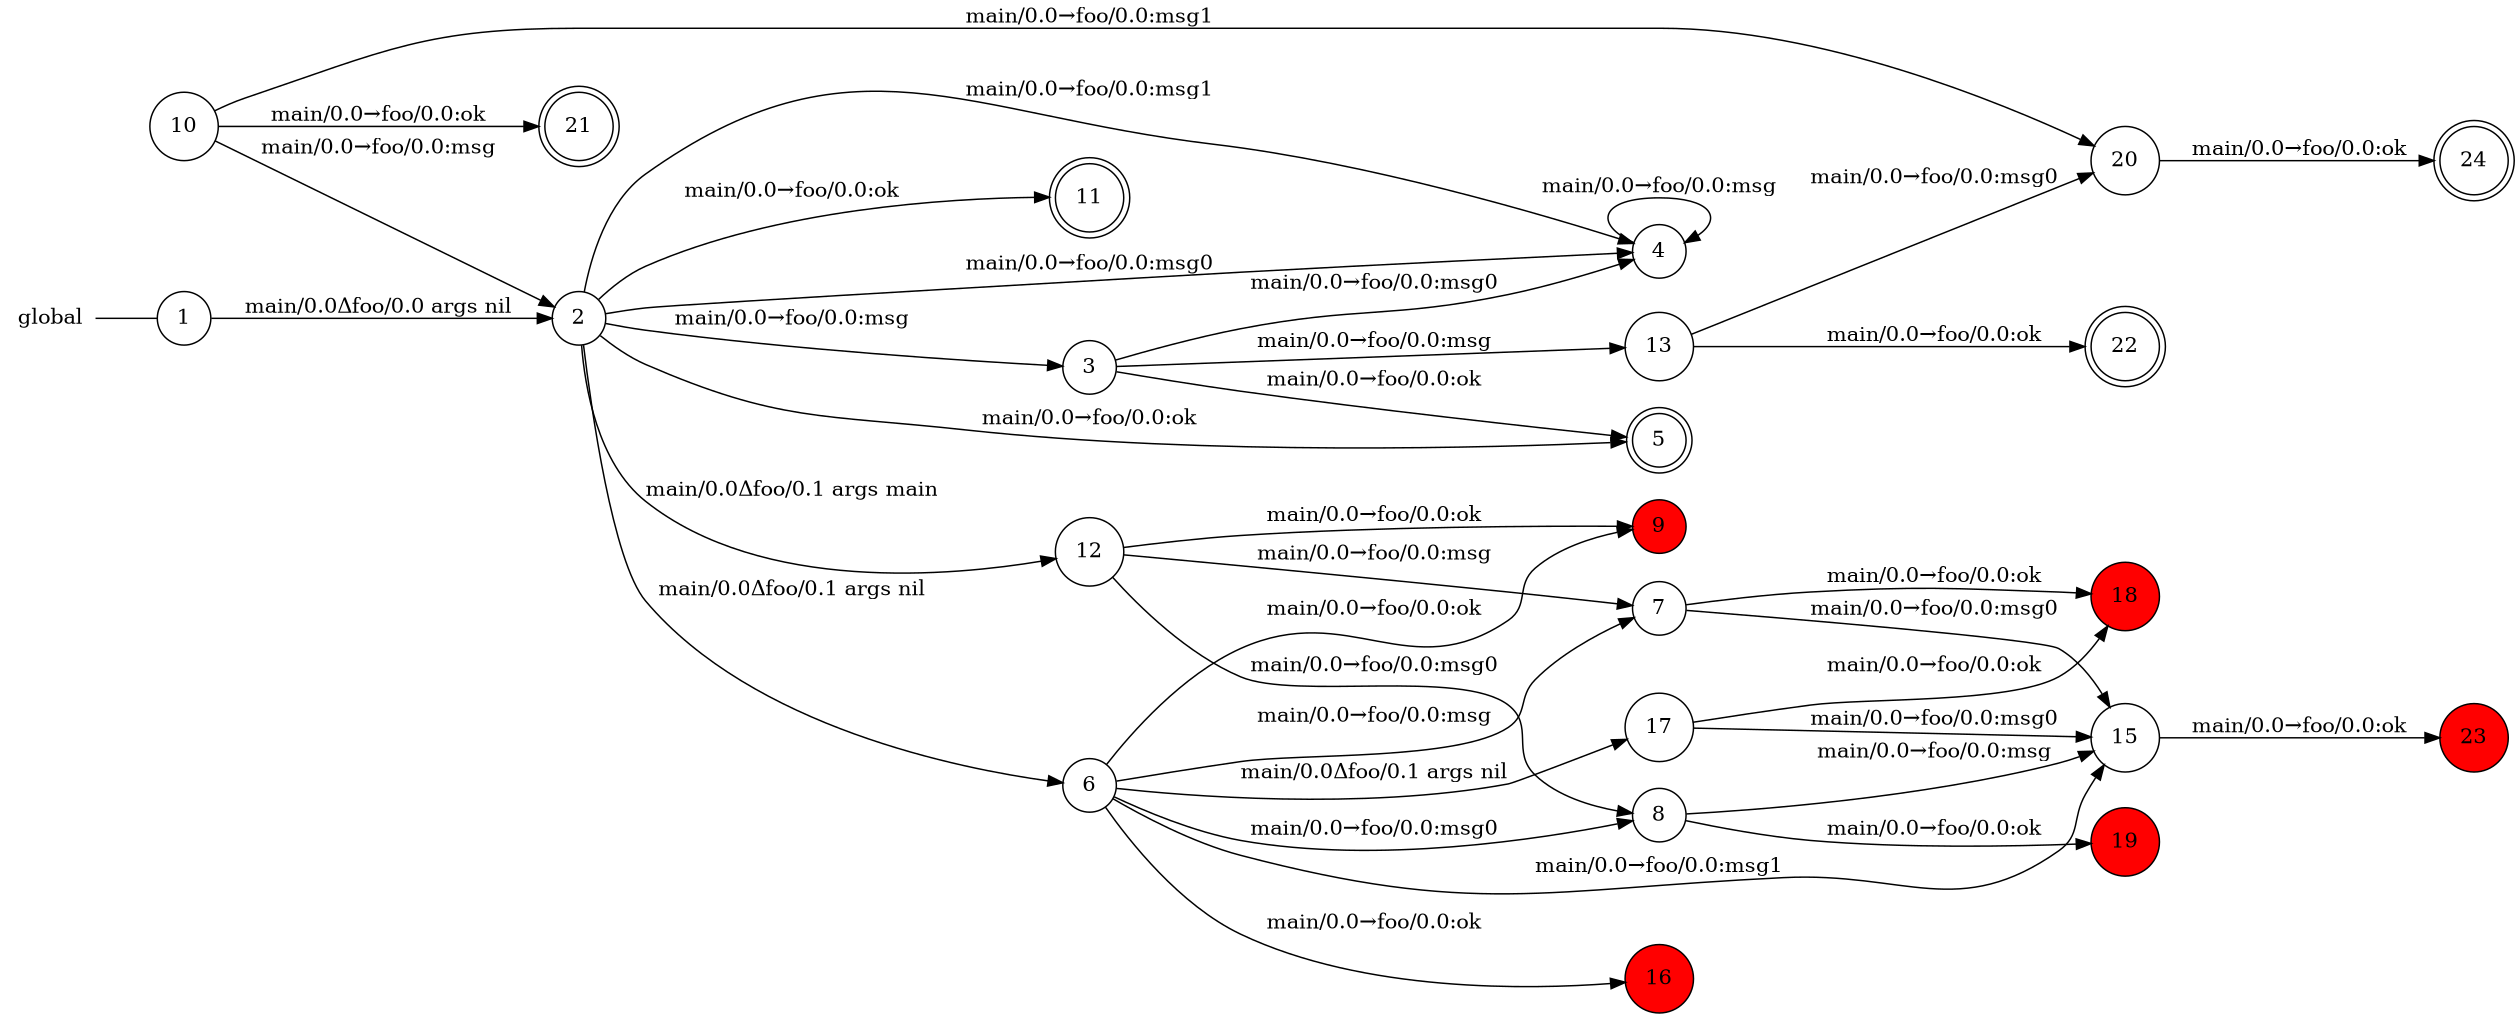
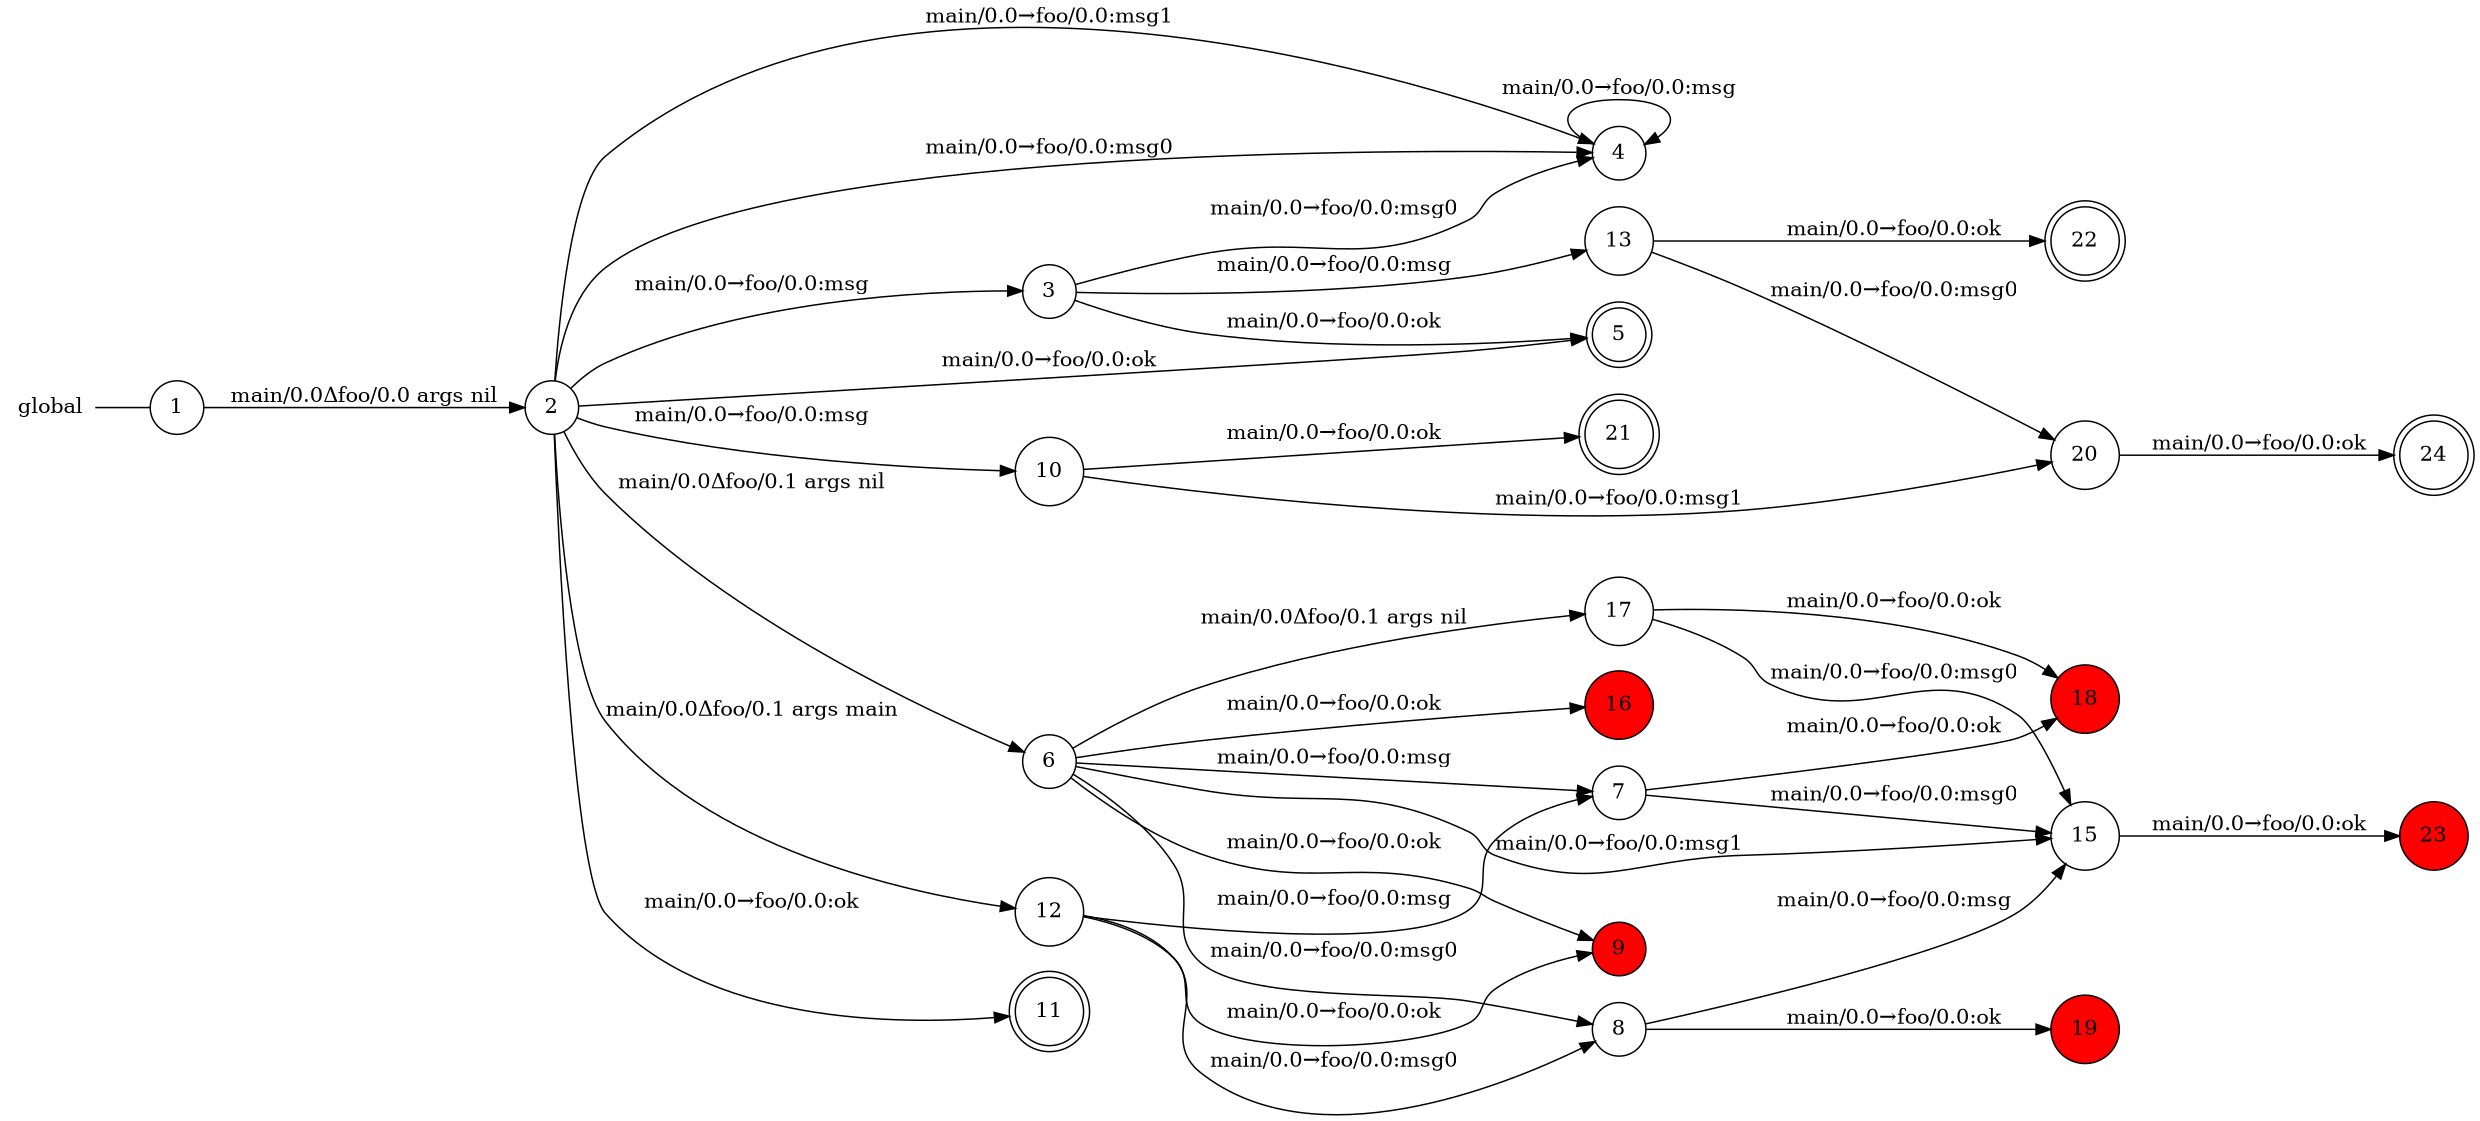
  digraph {
    rankdir=LR
    node [shape=circle]
    n1 [label=global shape=plaintext]
    n2 [label=1]
    n3 [label=2]
    n4 [fillcolor="#FF0000FF" label=9 style=filled]
    n5 [label=8]
    n6 [fillcolor="#FF0000FF" label=19 style=filled]
    n7 [label=15]
    n8 [fillcolor="#FF0000FF" label=23 style=filled]
    n9 [label=24 shape=doublecircle]
    n10 [label=17]
    n11 [fillcolor="#FF0000FF" label=18 style=filled]
    n12 [label=4]
    n13 [label=6]
    n14 [label=3]
    n15 [label=5 shape=doublecircle]
    n16 [label=12]
    n17 [label=11 shape=doublecircle]
    n18 [label=10]
    n19 [label=7]
    n20 [fillcolor="#FF0000FF" label=16 style=filled]
    n21 [label=13]
    n22 [label=20]
    n23 [label=22 shape=doublecircle]
    n24 [label=21 shape=doublecircle]
    n1 -> n2 [arrowhead=none]
    n2 -> n3 [label="main/0.0Δfoo/0.0 args nil"]
    n3 -> n12 [label="main/0.0→foo/0.0:msg1"]
    n3 -> n12 [label="main/0.0→foo/0.0:msg0"]
    n3 -> n13 [label="main/0.0Δfoo/0.1 args nil"]
    n3 -> n14 [label="main/0.0→foo/0.0:msg"]
    n3 -> n15 [label="main/0.0→foo/0.0:ok"]
    n3 -> n16 [label="main/0.0Δfoo/0.1 args main"]
    n3 -> n17 [label="main/0.0→foo/0.0:ok"]
-   n18 -> n3 [label="main/0.0→foo/0.0:msg"]
+   n3 -> n18 [label="main/0.0→foo/0.0:msg"]
    n5 -> n6 [label="main/0.0→foo/0.0:ok"]
    n5 -> n7 [label="main/0.0→foo/0.0:msg"]
    n7 -> n8 [label="main/0.0→foo/0.0:ok"]
    n10 -> n7 [label="main/0.0→foo/0.0:msg0"]
    n10 -> n11 [label="main/0.0→foo/0.0:ok"]
    n12 -> n12 [label="main/0.0→foo/0.0:msg"]
    n13 -> n4 [label="main/0.0→foo/0.0:ok"]
    n13 -> n5 [label="main/0.0→foo/0.0:msg0"]
    n13 -> n7 [label="main/0.0→foo/0.0:msg1"]
    n13 -> n10 [label="main/0.0Δfoo/0.1 args nil"]
    n13 -> n19 [label="main/0.0→foo/0.0:msg"]
    n13 -> n20 [label="main/0.0→foo/0.0:ok"]
    n14 -> n12 [label="main/0.0→foo/0.0:msg0"]
    n14 -> n15 [label="main/0.0→foo/0.0:ok"]
    n14 -> n21 [label="main/0.0→foo/0.0:msg"]
    n16 -> n4 [label="main/0.0→foo/0.0:ok"]
    n16 -> n5 [label="main/0.0→foo/0.0:msg0"]
    n16 -> n19 [label="main/0.0→foo/0.0:msg"]
    n18 -> n22 [label="main/0.0→foo/0.0:msg1"]
    n18 -> n24 [label="main/0.0→foo/0.0:ok"]
    n19 -> n7 [label="main/0.0→foo/0.0:msg0"]
    n19 -> n11 [label="main/0.0→foo/0.0:ok"]
    n21 -> n22 [label="main/0.0→foo/0.0:msg0"]
    n21 -> n23 [label="main/0.0→foo/0.0:ok"]
    n22 -> n9 [label="main/0.0→foo/0.0:ok"]
  }
